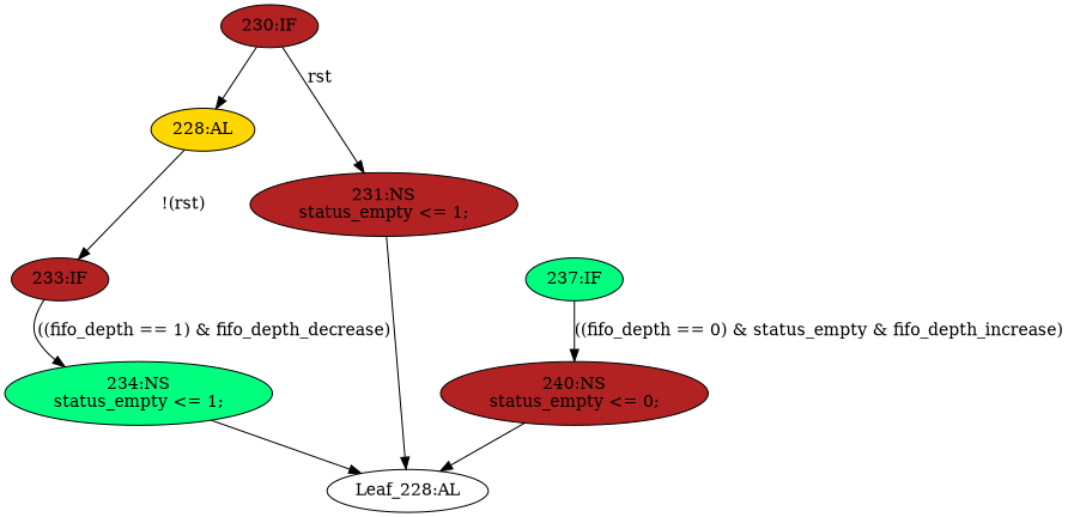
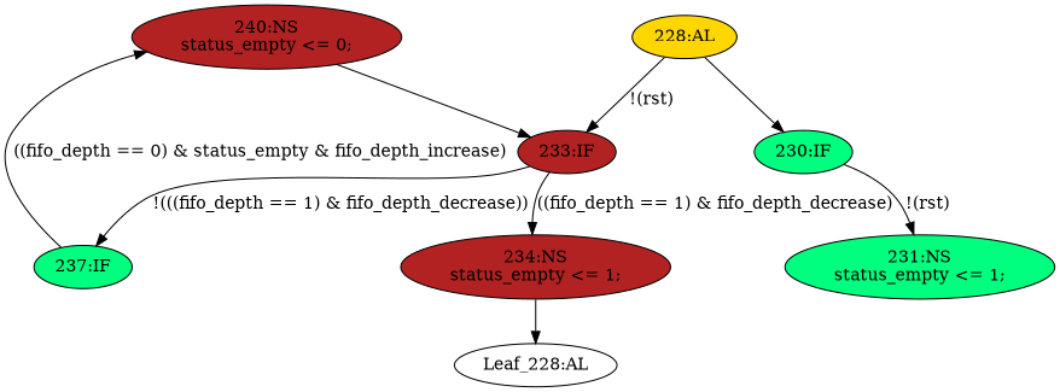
  strict digraph {
    node [fillcolor=firebrick statements="[]" style=filled typ=NonblockingSubstitution]
    edge [cond="[]" lineno=None]
    n1 [ast="<pyverilog.vparser.ast.NonblockingSubstitution object at 0x7f35d5db5c10>" label="240:NS\nstatus_empty <= 0;" statements="[<pyverilog.vparser.ast.NonblockingSubstitution object at 0x7f35d5db5c10>]"]
    n2 [def_var="['status_empty']" label="Leaf_228:AL" fillcolor="" statements="" style="" typ=""]
    n3 [ast="<pyverilog.vparser.ast.IfStatement object at 0x7f35d5db5e90>" label="233:IF" typ=IfStatement]
    n4 [ast="<pyverilog.vparser.ast.IfStatement object at 0x7f35d5da3050>" fillcolor=springgreen label="237:IF" typ=IfStatement]
-   n5 [ast="<pyverilog.vparser.ast.NonblockingSubstitution object at 0x7f35d5da3310>" fillcolor=springgreen label="234:NS\nstatus_empty <= 1;" statements="[<pyverilog.vparser.ast.NonblockingSubstitution object at 0x7f35d5da3310>]"]
+   n5 [ast="<pyverilog.vparser.ast.NonblockingSubstitution object at 0x7f35d5da3310>" label="234:NS\nstatus_empty <= 1;" statements="[<pyverilog.vparser.ast.NonblockingSubstitution object at 0x7f35d5da3310>]"]
    n6 [ast="<pyverilog.vparser.ast.Always object at 0x7f35d5da3650>" clk_sens=True fillcolor=gold label="228:AL" sens="['clk', 'rst']" typ=Always use_var="['rst', 'status_empty', 'fifo_depth_decrease', 'fifo_depth', 'fifo_depth_increase']"]
-   n7 [ast="<pyverilog.vparser.ast.IfStatement object at 0x7f35d5da37d0>" label="230:IF" typ=IfStatement]
-   n8 [ast="<pyverilog.vparser.ast.NonblockingSubstitution object at 0x7f35d5da3810>" label="231:NS\nstatus_empty <= 1;" statements="[<pyverilog.vparser.ast.NonblockingSubstitution object at 0x7f35d5da3810>]"]
-   n1 -> n2
+   n7 [ast="<pyverilog.vparser.ast.IfStatement object at 0x7f35d5da37d0>" fillcolor=springgreen label="230:IF" typ=IfStatement]
+   n8 [ast="<pyverilog.vparser.ast.NonblockingSubstitution object at 0x7f35d5da3810>" fillcolor=springgreen label="231:NS\nstatus_empty <= 1;" statements="[<pyverilog.vparser.ast.NonblockingSubstitution object at 0x7f35d5da3810>]"]
+   n1 -> n3
+   n3 -> n4 [cond="['fifo_depth', 'fifo_depth_decrease']" label="!(((fifo_depth == 1) & fifo_depth_decrease))" lineno=233]
    n3 -> n5 [cond="['fifo_depth', 'fifo_depth_decrease']" label="((fifo_depth == 1) & fifo_depth_decrease)" lineno=233]
    n4 -> n1 [cond="['fifo_depth', 'status_empty', 'fifo_depth_increase']" label="((fifo_depth == 0) & status_empty & fifo_depth_increase)" lineno=237]
    n5 -> n2
    n6 -> n3 [cond="['rst']" label="!(rst)" lineno=230]
-   n7 -> n6
-   n7 -> n8 [cond="['rst']" label=rst lineno=230]
-   n8 -> n2
+   n6 -> n7
+   n7 -> n8 [cond="['rst']" label="!(rst)" lineno=230]
  }
